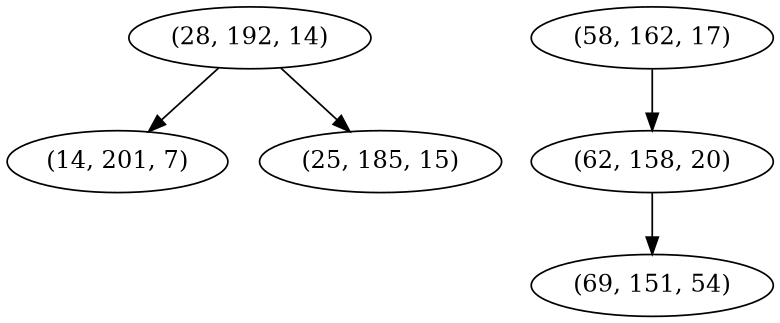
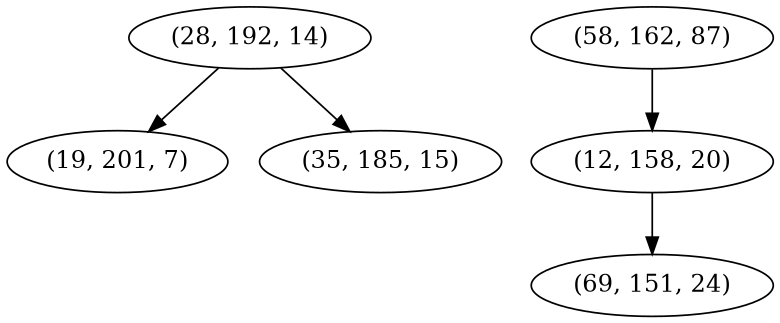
  digraph {
    "(28, 192, 14)"
-   "(19, 201, 7)" [label="(14, 201, 7)"]
-   "(35, 185, 15)" [label="(25, 185, 15)"]
-   "(58, 162, 17)"
-   "(62, 158, 20)"
-   "(69, 151, 24)" [label="(69, 151, 54)"]
+   "(19, 201, 7)"
+   "(35, 185, 15)"
+   "(58, 162, 17)" [label="(58, 162, 87)"]
+   "(62, 158, 20)" [label="(12, 158, 20)"]
+   "(69, 151, 24)"
    "(28, 192, 14)" -> "(19, 201, 7)"
    "(28, 192, 14)" -> "(35, 185, 15)"
    "(58, 162, 17)" -> "(62, 158, 20)"
    "(62, 158, 20)" -> "(69, 151, 24)"
  }
